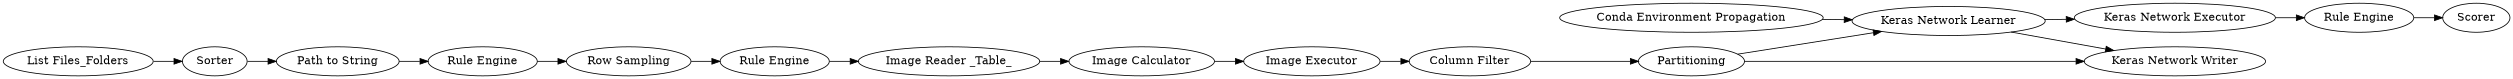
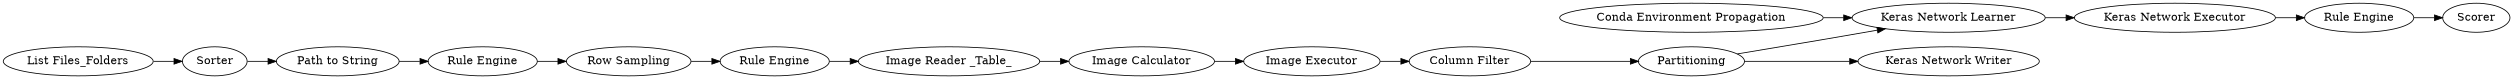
  digraph {
    rankdir=LR
    n1 [label="Image Executor"]
    n2 [label="Column Filter"]
    n3 [label=Partitioning]
    n4 [label="Rule Engine"]
    n5 [label="Image Reader _Table_"]
    n6 [label="Image Calculator"]
    n7 [label="Conda Environment Propagation"]
    n8 [label="Keras Network Learner"]
    n9 [label="Keras Network Executor"]
    n10 [label="Keras Network Writer"]
    n11 [label="Row Sampling"]
    n12 [label="Rule Engine"]
    n13 [label="Rule Engine"]
    n14 [label=Scorer]
    n15 [label="List Files_Folders"]
    n16 [label=Sorter]
    n17 [label="Path to String"]
    n1 -> n2
    n2 -> n3
    n3 -> n8
    n3 -> n10
    n4 -> n5
    n5 -> n6
    n6 -> n1
    n7 -> n8
    n8 -> n9
-   n8 -> n10
    n9 -> n13
    n11 -> n4
    n12 -> n11
    n13 -> n14
    n15 -> n16
    n16 -> n17
    n17 -> n12
  }
